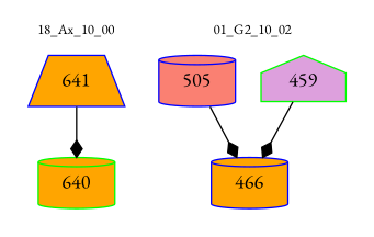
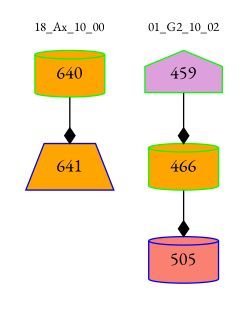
  digraph {
    fontname="EB Garamond"
    node [color=blue fillcolor=orange fontname="EB Garamond" shape=cylinder style=filled]
    edge [arrowhead=diamond color=black fontname="EB Garamond"]
    n1 [color=green label=640]
    n2 [label=641 shape=trapezium]
    n3 [color=green fillcolor=plum label=459 shape=house]
-   n4 [label=466]
+   n4 [color=green label=466]
    n5 [fillcolor=salmon label=505]
    subgraph cluster_1 {
      color=white
      fontsize=10
      label="18_Ax_10_00"
      n1
      n2
    }
    subgraph cluster_2 {
      color=white
      fontsize=10
      label="01_G2_10_02"
      n3
      n4
      n5
    }
-   n2 -> n1
+   n1 -> n2
    n3 -> n4
-   n5 -> n4
+   n4 -> n5
  }
